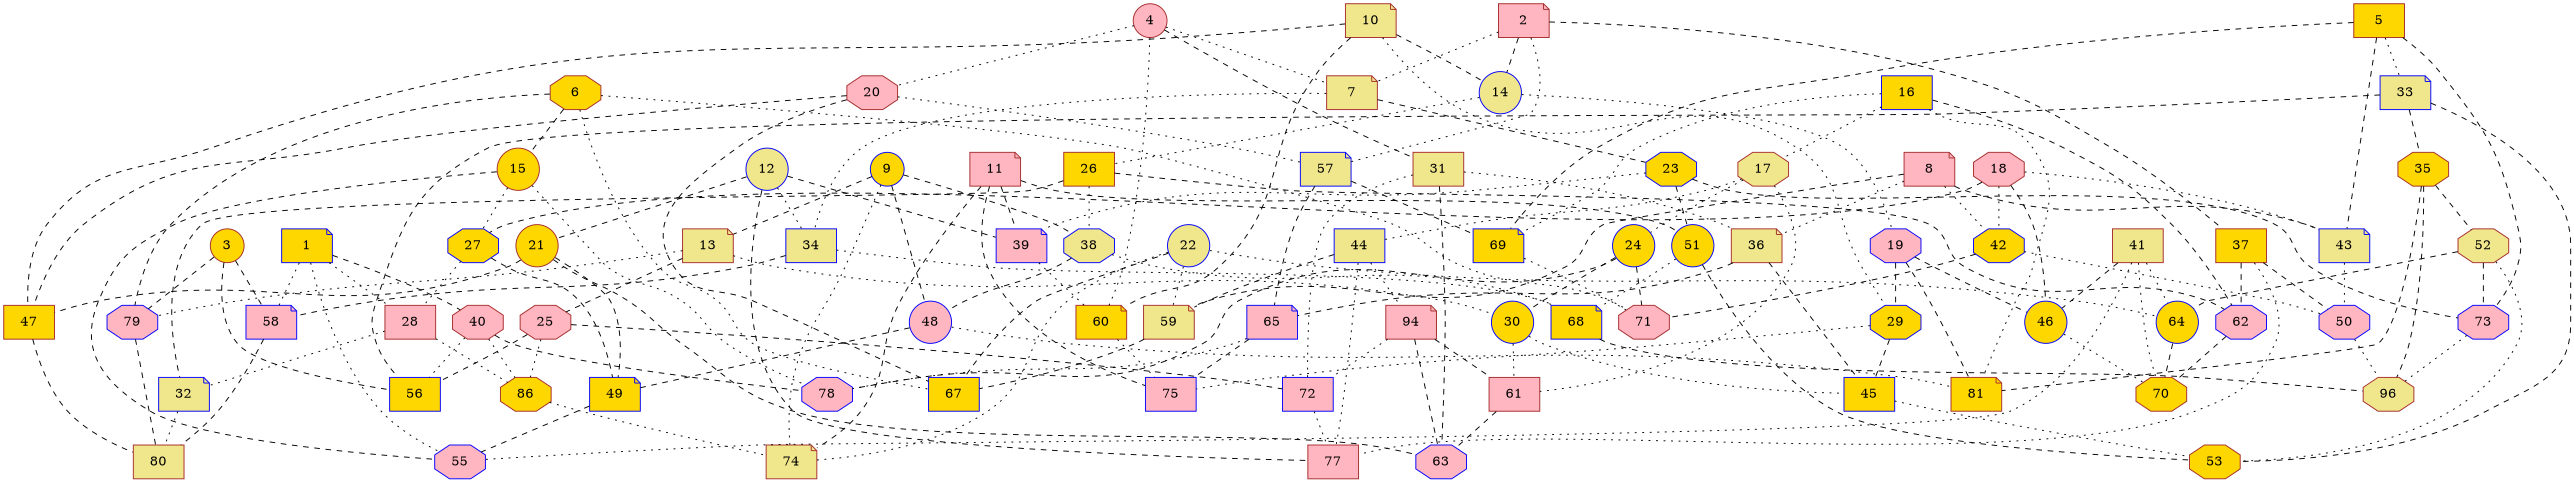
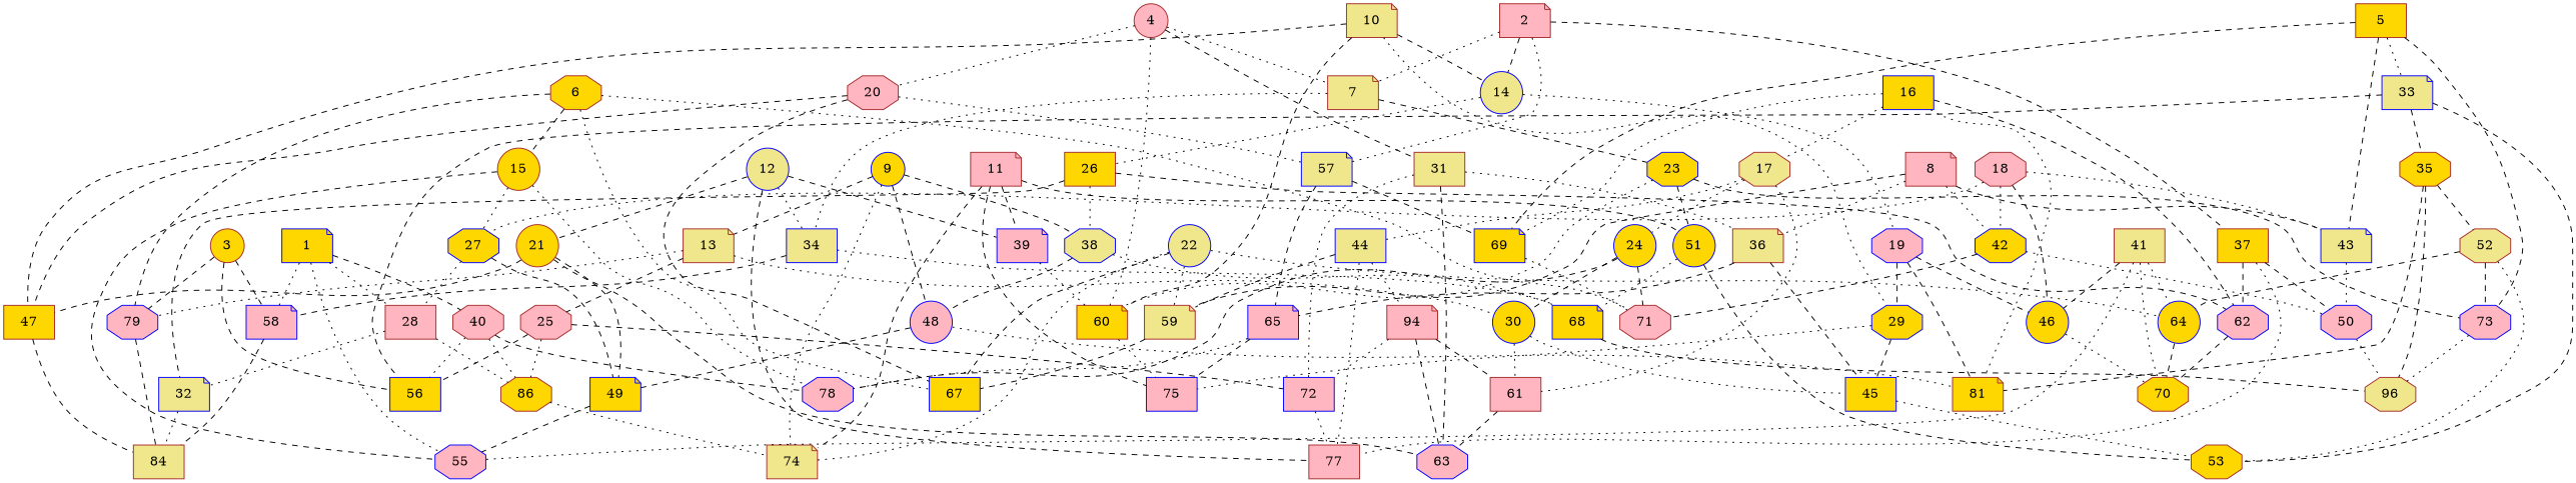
  graph {
    node [color=blue fillcolor=gold shape=octagon style=filled]
    edge [style=dashed]
    1 [shape=note]
    28 [color=brown fillcolor=lightpink shape=box]
    40 [color=brown fillcolor=lightpink]
    55 [fillcolor=lightpink]
    58 [fillcolor=lightpink shape=note]
    32 [fillcolor=khaki shape=note]
    n7 [color=brown label=86]
    56 [shape=box]
    78 [fillcolor=lightpink]
-   80 [color=brown fillcolor=khaki shape=box]
+   80 [color=brown fillcolor=khaki shape=box label=84]
    2 [color=brown fillcolor=lightpink shape=note]
    7 [color=brown fillcolor=khaki shape=note]
    14 [fillcolor=khaki shape=circle]
    37 [color=brown shape=box]
    57 [fillcolor=khaki shape=note]
    23
    34 [fillcolor=khaki shape=box]
    19 [fillcolor=lightpink]
    26 [color=brown shape=box]
    77 [color=brown fillcolor=lightpink shape=box]
    62 [fillcolor=lightpink]
    50 [fillcolor=lightpink]
    69 [shape=note]
    65 [fillcolor=lightpink shape=note]
    3 [color=brown shape=circle]
    79 [fillcolor=lightpink]
    4 [color=brown fillcolor=lightpink shape=circle]
    20 [color=brown fillcolor=lightpink]
    31 [color=brown fillcolor=khaki shape=box]
    60 [color=brown shape=note]
    67 [shape=box]
    47 [color=brown shape=box]
    36 [color=brown fillcolor=khaki shape=note]
    63 [fillcolor=lightpink]
    72 [fillcolor=lightpink shape=box]
    75 [fillcolor=lightpink shape=box]
    5 [color=brown shape=box]
    33 [fillcolor=khaki shape=note]
    43 [fillcolor=khaki shape=note]
    73 [fillcolor=lightpink]
    35 [color=brown]
    53 [color=brown]
    71 [color=brown fillcolor=lightpink]
    n44 [color=brown fillcolor=khaki label=96]
    6 [color=brown]
    15 [color=brown shape=circle]
    27
    39 [fillcolor=lightpink shape=note]
    51 [shape=circle]
    68 [shape=note]
    8 [color=brown fillcolor=lightpink shape=note]
    42
    59 [color=brown fillcolor=khaki shape=note]
    45 [shape=box]
    9 [shape=circle]
    13 [color=brown fillcolor=khaki shape=note]
    38 [fillcolor=khaki]
    48 [fillcolor=lightpink shape=circle]
    74 [color=brown fillcolor=khaki shape=note]
    25 [color=brown fillcolor=lightpink]
    30 [shape=circle]
    81 [color=brown shape=note]
    49 [shape=note]
    10 [color=brown fillcolor=khaki shape=note]
    29
    11 [color=brown fillcolor=lightpink shape=note]
    12 [fillcolor=khaki shape=circle]
    21 [color=brown shape=circle]
    61 [color=brown fillcolor=lightpink shape=box]
    46 [shape=circle]
    16 [shape=box]
    17 [color=brown fillcolor=khaki]
    24 [shape=circle]
    44 [fillcolor=khaki shape=box]
    70 [color=brown]
    n76 [color=brown fillcolor=lightpink label=94 shape=note]
    18 [color=brown fillcolor=lightpink]
    22 [fillcolor=khaki shape=circle]
    64 [shape=circle]
    52 [color=brown fillcolor=khaki]
    41 [color=brown fillcolor=khaki shape=box]
    1 -- 28 [style=dotted]
    1 -- 40
    1 -- 55 [style=dotted]
    1 -- 58 [style=dotted]
    28 -- 32 [style=dotted]
    28 -- n7 [style=dotted]
    40 -- n7 [style=dotted]
    40 -- 56 [style=dotted]
    40 -- 78
    58 -- 80
    32 -- 80 [style=dotted]
    n7 -- 74 [style=dotted]
    2 -- 7 [style=dotted]
    2 -- 14
    2 -- 37
    2 -- 57 [style=dotted]
    7 -- 23
    7 -- 34 [style=dotted]
    14 -- 19 [style=dotted]
    14 -- 26 [style=dotted]
    37 -- 77 [style=dotted]
    37 -- 62
    37 -- 50
    57 -- 69
    57 -- 65
    23 -- 73
-   23 -- 39 [style=dotted]
+   23 -- 60 [style=dotted]
    23 -- 51
    34 -- 58
    34 -- 68 [style=dotted]
    19 -- 81
    19 -- 29
    19 -- 46
    26 -- 32
    26 -- 62
    26 -- 38 [style=dotted]
    62 -- 70
    50 -- n44 [style=dotted]
    69 -- 71 [style=dotted]
    65 -- 78 [style=dotted]
    65 -- 75
    3 -- 58
    3 -- 56
    3 -- 79
    79 -- 80
    4 -- 7 [style=dotted]
    4 -- 20 [style=dotted]
    4 -- 31
    4 -- 60 [style=dotted]
    20 -- 57 [style=dotted]
    20 -- 67
    20 -- 47
    31 -- 36 [style=dotted]
    31 -- 63
    31 -- 72 [style=dotted]
    60 -- 75 [style=dotted]
    47 -- 80
    36 -- 65
    36 -- 45
    72 -- 77 [style=dotted]
    5 -- 69
    5 -- 33 [style=dotted]
    5 -- 43
    5 -- 73
    33 -- 56
    33 -- 35
    33 -- 53
    43 -- 50 [style=dotted]
    73 -- n44 [style=dotted]
    35 -- n44
    35 -- 81
    35 -- 52
    6 -- 79
    6 -- 67 [style=dotted]
    6 -- 71 [style=dotted]
    6 -- 15
    15 -- 55
    15 -- 78 [style=dotted]
    15 -- 27 [style=dotted]
    27 -- 28 [style=dotted]
    27 -- 49
    39 -- 60 [style=dotted]
    51 -- 53
    51 -- 68 [style=dotted]
    68 -- n44
    8 -- 36 [style=dotted]
    8 -- 43
    8 -- 42 [style=dotted]
    8 -- 59
    42 -- 50 [style=dotted]
    42 -- 71
    59 -- 67
    45 -- 53 [style=dotted]
    9 -- 13
    9 -- 38
    9 -- 48
    9 -- 74 [style=dotted]
    13 -- 79 [style=dotted]
    13 -- 25
    13 -- 30 [style=dotted]
    38 -- 68 [style=dotted]
    38 -- 48
    48 -- 81 [style=dotted]
    48 -- 49
    25 -- n7 [style=dotted]
    25 -- 56
    25 -- 72
    30 -- 45 [style=dotted]
    30 -- 61 [style=dotted]
    49 -- 55
    10 -- 14
    10 -- 60
    10 -- 47
    10 -- 29 [style=dotted]
    29 -- 75 [style=dotted]
    29 -- 45
    11 -- 75
    11 -- 39
    11 -- 51
    11 -- 74
    12 -- 34 [style=dotted]
    12 -- 77
    12 -- 39
    12 -- 21
    21 -- 47
    21 -- 63
    21 -- 49
    61 -- 63
    46 -- 70 [style=dotted]
    16 -- 62
    16 -- 69 [style=dotted]
    16 -- 81 [style=dotted]
    16 -- 17 [style=dotted]
    17 -- 61 [style=dotted]
    17 -- 24 [style=dotted]
    17 -- 44 [style=dotted]
    24 -- 78
    24 -- 71
    24 -- 30
    44 -- 77 [style=dotted]
    44 -- 59
    44 -- n76 [style=dotted]
    n76 -- 63
    n76 -- 72 [style=dotted]
    n76 -- 61
    18 -- 43 [style=dotted]
-   18 -- 27
+   18 -- 27 [style=dotted]
    18 -- 42 [style=dotted]
    18 -- 46
    22 -- 67
    22 -- 59 [style=dotted]
    22 -- 74 [style=dotted]
    22 -- 64 [style=dotted]
    64 -- 70
    52 -- 73
    52 -- 53 [style=dotted]
    52 -- 64
    41 -- 55 [style=dotted]
    41 -- 46
    41 -- 70 [style=dotted]
    41 -- 64 [style=dotted]
  }
